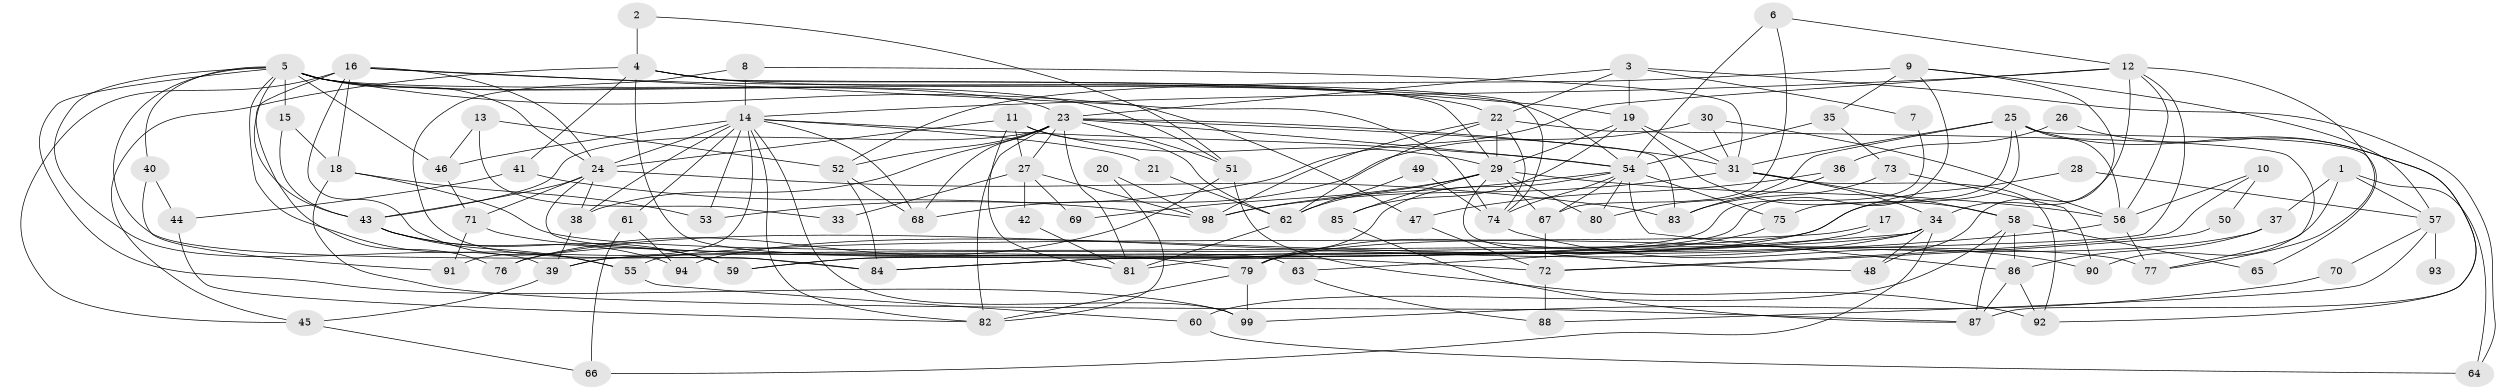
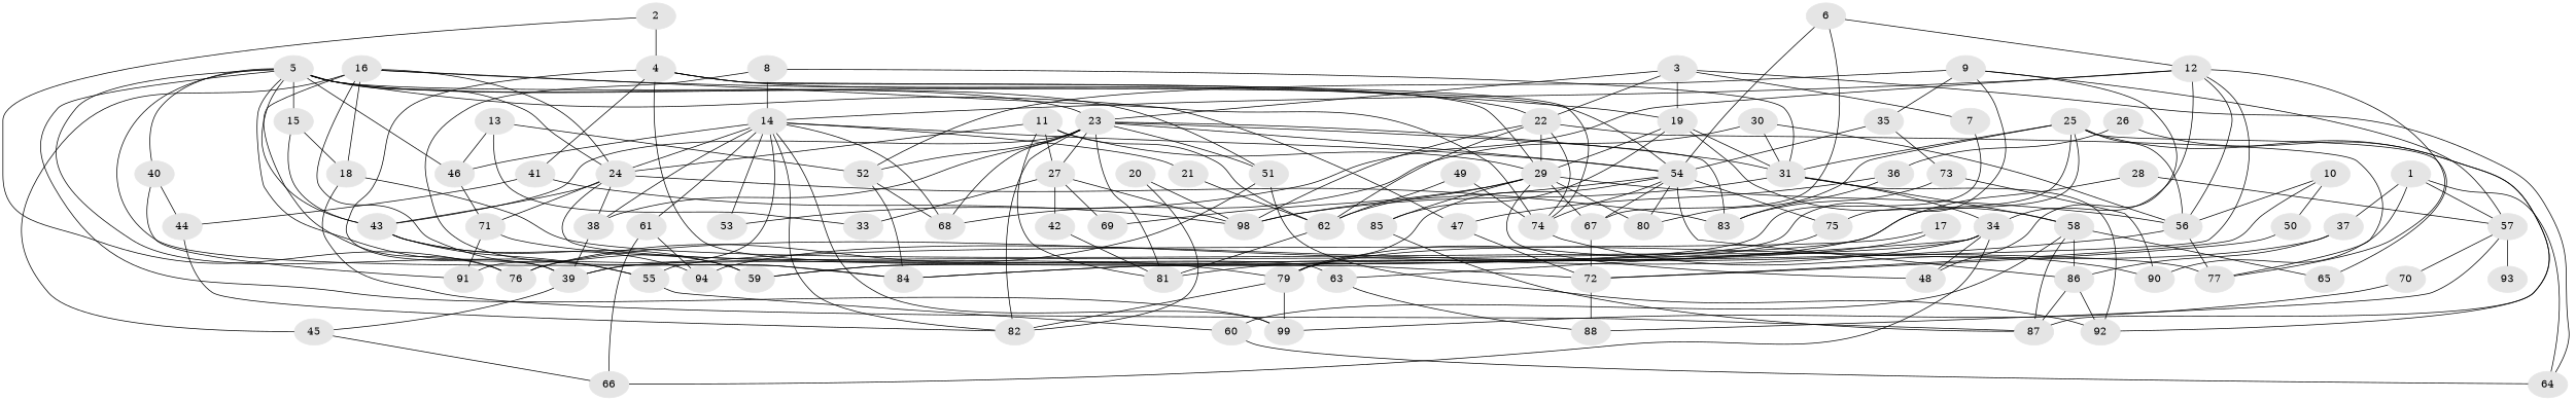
  graph {
    node [color=gray90 style=filled]
    edge [weight=1.0]
    1
    37
    57
    64
    90
    79
    86
    93
    70
    88
    2
    4
    76
    22
    29
    39
    41
    63
    74
    3
    7
    19
    23
    31
    58
    85
    62
    77
    n29 [label=98]
    54
    43
    51
    52
    27
    81
    38
    68
    82
    83
    67
    75
    80
    48
    56
    69
    45
    44
    5
    15
    24
    40
    46
    55
    84
    n55 [label=99]
    18
    72
    71
    91
    59
    94
    92
    60
    6
    12
    14
    34
    53
    8
    21
    61
    9
    35
    73
    10
    50
    11
    33
    42
    66
    13
    87
    16
    47
    17
    65
    20
    25
    26
    36
    28
    30
    49
    1 -- 37
    1 -- 57
    1 -- 64
    1 -- 90
    37 -- 79
    37 -- 86
    57 -- 93
    57 -- 70
    57 -- 88
    79 -- 82
    79 -- n55
    86 -- 92
    86 -- 87
    70 -- n55
    2 -- 4
-   2 -- 51
+   2 -- 76
    4 -- 22
    4 -- 29
-   4 -- 45
+   4 -- 39
    4 -- 41
    4 -- 63
    4 -- 74
    22 -- 29
    22 -- 74
    22 -- 62
    22 -- 77
    22 -- n29
    29 -- 85 [weight=2.0]
    29 -- 62
    29 -- 67
    29 -- 80
    29 -- 48
    29 -- 56
    29 -- 69
    39 -- 45
    41 -- n29
    41 -- 44
    63 -- 88
    74 -- 90
    3 -- 64
    3 -- 22
    3 -- 7
    3 -- 19
    3 -- 23
    7 -- 39
    19 -- 29
    19 -- 31
    19 -- 58
    19 -- 85
    23 -- 31
    23 -- 54
    23 -- 43
    23 -- 51
    23 -- 52
    23 -- 27
    23 -- 81
    23 -- 38
    23 -- 68
    23 -- 82
    23 -- 83 [weight=2.0]
    31 -- 58
    31 -- n29
    31 -- 92
    31 -- 34
    58 -- 86
    58 -- 60
    58 -- 87
    58 -- 65
    85 -- 87
    62 -- 81
    54 -- 79
    54 -- 86
    54 -- 74
    54 -- n29
    54 -- 67
    54 -- 75
    54 -- 80
    43 -- 55
    43 -- 59
    43 -- 94
    51 -- 76
    51 -- 92
    52 -- 68
    52 -- 84
    27 -- n29
    27 -- 69
    27 -- 33
    27 -- 42
    38 -- 39
    67 -- 72
    75 -- 79
    56 -- 77
    56 -- 84
    45 -- 66
    44 -- 82
    5 -- 39
    5 -- 74
    5 -- 23
    5 -- 54
    5 -- 43
    5 -- 51
    5 -- 15
    5 -- 24
    5 -- 40
    5 -- 46
    5 -- 55
    5 -- 84
    5 -- n55
    15 -- 43
    15 -- 18
    24 -- 43
    24 -- 38
    24 -- 83
    24 -- 72
    24 -- 71
    40 -- 44
    40 -- 91
    46 -- 71
    55 -- 60
    18 -- 77
-   18 -- 53
    18 -- 87
    72 -- 88
    71 -- 79
    71 -- 91
    60 -- 64
    6 -- 54
    6 -- 67
    6 -- 12
    12 -- 77
    12 -- 56
    12 -- 84
    12 -- 14
    12 -- 34
    12 -- 53
    14 -- 54
    14 -- 38
    14 -- 68
    14 -- 82
    14 -- 24 [weight=2.0]
    14 -- 46
    14 -- n55
    14 -- 91
    14 -- 53
    14 -- 21
    14 -- 61
    34 -- 76
    34 -- 63
    34 -- 48
    34 -- 59
    34 -- 66
    8 -- 31
    8 -- 84
    8 -- 14
    21 -- 62
    61 -- 94
    61 -- 66
    9 -- 57
    9 -- 52 [weight=2.0]
    9 -- 48
    9 -- 59
    9 -- 35
    35 -- 54 [weight=2.0]
    35 -- 73
    73 -- 90
    73 -- 83
    10 -- 56
    10 -- 72
    10 -- 50
    50 -- 72
    11 -- 29
    11 -- 62
    11 -- 27
    11 -- 81
    11 -- 24
    42 -- 81
    13 -- 52
    13 -- 46
    13 -- 33
    16 -- 76
    16 -- 19
    16 -- 45
    16 -- 24
    16 -- 18
    16 -- 59
    16 -- 47
    47 -- 72
    17 -- 81
    17 -- 55
    20 -- n29
    20 -- 82
    25 -- 31
    25 -- 75
    25 -- 80
    25 -- 56
    25 -- 94 [weight=2.0]
    25 -- 92
    25 -- 65
    26 -- 87
    26 -- 36
    36 -- 83
    36 -- 47
    28 -- 57
    28 -- 39
    30 -- 31
    30 -- 68
    30 -- 56
    49 -- 74
    49 -- 62
  }
